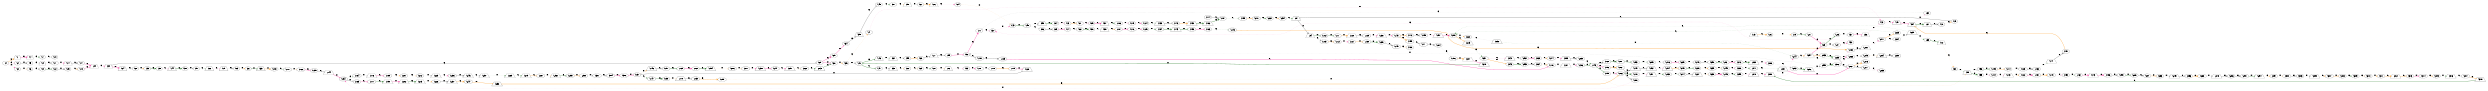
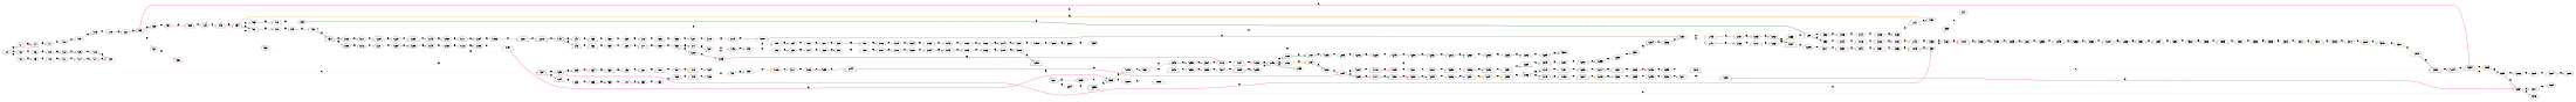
  strict digraph {
    rankdir=LR
    node [shape=octagon]
    edge [arrowhead=vee color=gray40 style=bold]
    S1 [shape=trapezium]
    S0
    S2
    S3
    S4 [shape=trapezium]
    S5
    S6 [shape=ellipse]
    S7 [shape=ellipse]
    S8 [shape=trapezium]
    S9
    S10 [shape=ellipse]
    S11
    S12 [shape=ellipse]
    S13 [shape=trapezium]
    S14 [shape=trapezium]
    S15 [shape=ellipse]
    S16 [shape=ellipse]
    S17
    S18
    S19 [shape=ellipse]
    S20 [shape=trapezium]
    S21
    S22 [shape=trapezium]
    S23
    S24 [shape=trapezium]
    S25
    S26 [shape=ellipse]
    S27
    S28 [shape=ellipse]
    S29
    S30
    S31 [shape=ellipse]
    S32
    S33
    S34
    S35 [shape=ellipse]
    S36 [shape=trapezium]
    S37 [shape=ellipse]
    S38 [shape=ellipse]
    S39 [shape=trapezium]
    S40
    S41
    S42
    S43 [shape=ellipse]
    S44 [shape=trapezium]
    S45
    S46 [shape=trapezium]
    S47
    S48 [shape=trapezium]
    S49
    S50 [shape=ellipse]
    S51
    S52 [shape=trapezium]
    S53 [shape=trapezium]
    S54 [shape=trapezium]
    S55 [shape=trapezium]
    S56 [shape=ellipse]
    S57 [shape=ellipse]
    S58 [shape=trapezium]
    S59
    S60
    S61 [shape=trapezium]
    S62
    S63 [shape=ellipse]
    S64
    S65 [shape=ellipse]
    S66 [shape=trapezium]
    S67 [shape=ellipse]
    S68
    S69 [shape=ellipse]
    S70
    S71
    S72 [shape=trapezium]
    S73
    S74 [shape=ellipse]
    S75 [shape=trapezium]
    S76 [shape=trapezium]
    S77 [shape=trapezium]
    S78 [shape=ellipse]
    S79 [shape=ellipse]
    S80 [shape=ellipse]
    S81
    S82
    S83 [shape=ellipse]
    S84 [shape=ellipse]
    S85 [shape=ellipse]
    S86 [shape=trapezium]
    S87 [shape=trapezium]
    S88 [shape=trapezium]
    S89 [shape=ellipse]
    S90 [shape=ellipse]
    S91 [shape=ellipse]
    S92 [shape=ellipse]
    S93
    S94 [shape=trapezium]
    S95 [shape=ellipse]
    S96
    S97 [shape=trapezium]
    S98 [shape=trapezium]
    S99 [shape=trapezium]
    S100
    S101
    S102 [shape=ellipse]
    S103
    S104 [shape=ellipse]
    S105
    S106
    S107 [shape=ellipse]
    S108 [shape=ellipse]
    S109
    S110 [shape=ellipse]
    S111 [shape=ellipse]
    S112 [shape=ellipse]
    S113 [shape=trapezium]
    S114 [shape=ellipse]
    S115 [shape=ellipse]
    S116
    S117
    S118
    S119 [shape=ellipse]
    S120 [shape=trapezium]
    S121 [shape=ellipse]
    S122
    S123
    S124 [shape=ellipse]
    S125 [shape=ellipse]
    S126
    S127 [shape=trapezium]
    S128 [shape=trapezium]
    S129
    S130
    S131
    S132 [shape=ellipse]
    S133 [shape=trapezium]
    S134
    S135 [shape=ellipse]
    S136
    S137 [shape=ellipse]
    S138 [shape=trapezium]
    S139 [shape=ellipse]
    S140
    S141 [shape=trapezium]
    S142 [shape=ellipse]
    S143 [shape=trapezium]
    S144 [shape=trapezium]
    S145 [shape=ellipse]
    S146 [shape=trapezium]
    S147
    S148
    S149
    S150 [shape=ellipse]
    S151 [shape=ellipse]
    S152 [shape=trapezium]
    S153
    S154
    S155 [shape=ellipse]
    S156 [shape=ellipse]
    S168
    S157 [shape=ellipse]
    S158 [shape=ellipse]
    S159
    S160 [shape=ellipse]
    S161 [shape=ellipse]
    S162 [shape=trapezium]
    S163 [shape=ellipse]
    S164
    S165 [shape=ellipse]
    S166 [shape=ellipse]
    S167
    S169 [shape=ellipse]
    S170 [shape=trapezium]
    S171
    S172 [shape=ellipse]
    S173 [shape=trapezium]
    S174 [shape=ellipse]
    S175
    S176 [shape=trapezium]
    S177
    S178
    S179 [shape=trapezium]
    S180 [shape=ellipse]
    S181
    S182 [shape=ellipse]
    S183
    S184 [shape=ellipse]
    S185
    S186
    S187 [shape=ellipse]
    S188
    S189
    S190 [shape=trapezium]
    S191 [shape=trapezium]
    S192 [shape=trapezium]
    S193
    S194 [shape=trapezium]
    S195
    S196
    S197 [shape=trapezium]
    S198
    S199
    S200 [shape=trapezium]
    S201 [shape=ellipse]
    S202 [shape=trapezium]
    S203
    S204 [shape=trapezium]
    S205
    S206
    S207 [shape=trapezium]
    S208 [shape=ellipse]
    S209 [shape=ellipse]
    S210
    S211
    S212 [shape=ellipse]
    S213 [shape=trapezium]
    S214 [shape=ellipse]
    S215
    S216
    S217
    S218 [shape=trapezium]
    S219 [shape=trapezium]
    S220 [shape=ellipse]
    S221 [shape=ellipse]
    S222 [shape=ellipse]
    S223 [shape=ellipse]
    S224 [shape=ellipse]
    S225 [shape=trapezium]
    S226
    S227 [shape=trapezium]
    S228 [shape=ellipse]
    S229 [shape=ellipse]
    S230 [shape=trapezium]
    S231
    S232 [shape=trapezium]
    S233 [shape=ellipse]
    S234 [shape=ellipse]
    S235 [shape=trapezium]
    S236
    S237 [shape=trapezium]
    S238 [shape=ellipse]
    S239
    S240 [shape=ellipse]
    S241
    S242 [shape=trapezium]
    S243 [shape=ellipse]
    S244
    S245 [shape=trapezium]
    S246 [shape=trapezium]
    S247
    S248 [shape=ellipse]
    S249
    S250
    S251 [shape=trapezium]
    S252
    S253 [shape=ellipse]
    S254 [shape=trapezium]
    S255
    S256 [shape=ellipse]
    S257 [shape=trapezium]
    S258 [shape=trapezium]
    S259
    S260
    S261 [shape=ellipse]
    S262
    S263 [shape=ellipse]
    S264 [shape=ellipse]
    S265 [shape=ellipse]
    S266
    S267
    S268
    S269 [shape=trapezium]
    S270 [shape=trapezium]
    S271
    S272
    S273 [shape=trapezium]
    S274
    S275 [shape=ellipse]
    S276
    S277
    S278 [shape=trapezium]
    S279 [shape=trapezium]
    S280 [shape=trapezium]
    S281 [shape=trapezium]
    S282 [shape=trapezium]
    S283 [shape=trapezium]
    S284 [shape=trapezium]
    S285 [shape=ellipse]
    S286 [shape=ellipse]
    S287
    S288 [shape=ellipse]
    S289
    S290
    S291
    S292 [shape=trapezium]
    S293 [shape=ellipse]
    S294 [shape=trapezium]
    S295
    S296 [shape=trapezium]
    S297 [shape=ellipse]
    S298
    S299 [shape=ellipse]
    S300
    S301
    S302
    S303 [shape=ellipse]
    S304
    S305 [shape=trapezium]
    S306
    S307
    S308 [shape=ellipse]
    S309 [shape=ellipse]
    S310 [shape=ellipse]
    S311 [shape=ellipse]
    S312 [shape=trapezium]
    S313 [shape=ellipse]
    S314
    S315 [shape=ellipse]
    S316 [shape=trapezium]
    S317
    S318 [shape=trapezium]
    S1 -> S4 [color=deeppink label=G]
    S0 -> S1 [color=darkorange label=C]
    S0 -> S2 [arrowhead=odot color=deeppink label=G style=dotted]
    S0 -> S3 [color=deeppink label=A style=dotted]
    S2 -> S5 [label=A]
    S3 -> S6 [arrowhead=odot color=darkorange label=A style=dotted]
    S4 -> S7 [color=darkgreen label=G style=dotted]
    S5 -> S8 [arrowhead=odot label=G style=dotted]
    S6 -> S9 [label=G style=dotted]
    S7 -> S10 [arrowhead=odot label=C style=dotted]
    S8 -> S11 [label=G style=dotted]
    S9 -> S12 [arrowhead=odot color=darkgreen label=G]
+   S10 -> S13 [arrowhead=odot color=darkorange label=T]
    S11 -> S14 [color=deeppink label=T style=dotted]
    S12 -> S15 [label=T]
    S13 -> S16 [color=darkorange label=C]
    S14 -> S17 [label=C]
    S15 -> S18 [color=darkorange label=C style=dotted]
    S16 -> S19 [color=darkorange label=T style=dotted]
    S17 -> S20 [color=deeppink label=C]
    S18 -> S20 [arrowhead=odot color=deeppink label=C]
    S19 -> S21 [arrowhead=odot color=darkgreen label=C]
    S20 -> S22 [color=deeppink label=C style=dotted]
    S21 -> S23 [color=deeppink label=G]
    S22 -> S24 [color=deeppink label=A]
    S22 -> S25 [arrowhead=odot label=G]
    S23 -> S26 [arrowhead=odot color=darkgreen label=A]
    S23 -> S27 [label=T style=dotted]
    S24 -> S28 [arrowhead=odot label=G style=dotted]
    S25 -> S29 [color=deeppink label=G]
    S25 -> S30 [arrowhead=odot color=deeppink label=A]
    S26 -> S31 [arrowhead=odot label=A style=dotted]
    S27 -> S32 [color=deeppink label=G style=dotted]
    S28 -> S33 [color=darkorange label=A style=dotted]
    S29 -> S34 [arrowhead=odot color=deeppink label=A]
    S30 -> S35 [color=darkorange label=A style=dotted]
    S31 -> S36 [arrowhead=odot color=deeppink label=G]
    S32 -> S37 [color=deeppink label=G style=dotted]
    S33 -> S38 [color=darkgreen label=G]
    S34 -> S39 [arrowhead=odot label=G]
    S35 -> S40 [label=A style=dotted]
    S35 -> S41 [color=darkorange label=G style=dotted]
    S36 -> S42 [arrowhead=odot color=deeppink label=T style=dotted]
    S37 -> S43 [color=deeppink label=T style=dotted]
    S38 -> S44 [arrowhead=odot color=deeppink label=C style=dotted]
    S39 -> S45 [arrowhead=odot label=G]
    S40 -> S46 [arrowhead=odot color=darkgreen label=G]
    S40 -> S47 [arrowhead=odot color=darkgreen label=C]
    S41 -> S42 [color=deeppink label=T style=dotted]
    S42 -> S48 [color=deeppink label=C style=dotted]
    S43 -> S49 [arrowhead=odot color=darkgreen label=A]
    S44 -> S50 [color=darkgreen label=C]
    S45 -> S51 [color=darkgreen label=C style=dotted]
    S46 -> S52 [arrowhead=odot color=darkgreen label=T style=dotted]
    S47 -> S53 [label=C style=dotted]
    S48 -> S54 [arrowhead=odot color=deeppink label=G]
    S49 -> S55 [label=T style=dotted]
    S49 -> S56 [arrowhead=odot label=C style=dotted]
    S50 -> S57 [label=A style=dotted]
    S51 -> S58 [arrowhead=odot color=darkorange label=G style=dotted]
    S52 -> S59 [label=G style=dotted]
    S53 -> S60 [arrowhead=odot color=darkorange label=C style=dotted]
    S54 -> S61 [color=darkgreen label=C]
    S54 -> S62 [arrowhead=odot color=deeppink label=T style=dotted]
    S54 -> S63 [color=darkgreen label=A style=dotted]
    S55 -> S64 [color=darkgreen label=G]
    S56 -> S65 [label=C]
    S57 -> S66 [arrowhead=odot color=darkgreen label=C style=dotted]
    S58 -> S67 [arrowhead=odot label=T style=dotted]
    S59 -> S68 [arrowhead=odot color=darkorange label=T]
    S60 -> S69 [arrowhead=odot color=darkorange label=C style=dotted]
    S61 -> S70 [label=G]
    S62 -> S71 [arrowhead=odot label=G style=dotted]
    S63 -> S72 [arrowhead=odot color=darkgreen label=G]
    S64 -> S73 [arrowhead=odot color=deeppink label=A style=dotted]
    S65 -> S74 [arrowhead=odot color=deeppink label=G]
    S66 -> S75 [arrowhead=odot color=deeppink label=G style=dotted]
    S67 -> S76 [color=darkorange label=G]
    S68 -> S77 [arrowhead=odot label=C]
    S69 -> S78 [color=darkgreen label=G style=dotted]
    S70 -> S79 [color=darkorange label=G style=dotted]
    S71 -> S37 [arrowhead=odot color=deeppink label=G style=dotted]
    S72 -> S80 [color=darkorange label=G style=dotted]
    S73 -> S81 [arrowhead=odot color=darkorange label=G]
    S74 -> S82 [arrowhead=odot label=G style=dotted]
    S75 -> S83 [label=G style=dotted]
    S76 -> S84 [color=deeppink label=G style=dotted]
    S77 -> S85 [arrowhead=odot label=G]
    S78 -> S86 [arrowhead=odot color=darkorange label=A style=dotted]
    S79 -> S87 [arrowhead=odot label=C]
-   S80 -> S88 [arrowhead=odot color=darkgreen label=T style=dotted]
+   S80 -> S88 [arrowhead=odot color=darkgreen label=T]
    S81 -> S89 [arrowhead=odot color=deeppink label=C style=dotted]
    S82 -> S90 [color=darkgreen label=T]
    S83 -> S91 [color=darkorange label=T style=dotted]
    S84 -> S43 [arrowhead=odot color=darkorange label=T style=dotted]
    S85 -> S92 [arrowhead=odot color=deeppink label=T]
    S86 -> S93 [arrowhead=odot color=deeppink label=C style=dotted]
    S87 -> S94 [label=T]
    S88 -> S95 [color=darkgreen label=G]
    S88 -> S96 [arrowhead=odot label=A style=dotted]
    S89 -> S97 [color=deeppink label=G]
    S90 -> S98 [arrowhead=odot label=G style=dotted]
    S91 -> S99 [arrowhead=odot color=darkgreen label=T]
    S92 -> S71 [color=deeppink label=G]
    S92 -> S100 [arrowhead=odot label=C]
    S93 -> S101 [color=deeppink label=T style=dotted]
    S94 -> S102 [arrowhead=odot color=darkgreen label=A]
    S94 -> S103 [label=G style=dotted]
    S95 -> S104 [arrowhead=odot color=deeppink label=T style=dotted]
    S96 -> S105 [arrowhead=odot color=darkgreen label=T]
    S97 -> S106 [color=darkgreen label=G style=dotted]
    S98 -> S107 [color=darkorange label=G style=dotted]
    S99 -> S108 [color=darkorange label=A]
    S100 -> S109 [label=G]
    S101 -> S110 [arrowhead=odot label=A style=dotted]
    S102 -> S111 [arrowhead=odot color=darkgreen label=T]
    S103 -> S112 [arrowhead=odot color=darkorange label=G]
    S104 -> S113 [arrowhead=odot color=deeppink label=C style=dotted]
    S105 -> S114 [arrowhead=odot color=darkorange label=A]
    S106 -> S115 [arrowhead=odot color=deeppink label=T style=dotted]
    S107 -> S116 [arrowhead=odot color=deeppink label=T]
    S108 -> S117 [arrowhead=odot color=darkgreen label=C style=dotted]
    S109 -> S118 [arrowhead=odot color=deeppink label=G]
    S110 -> S119 [arrowhead=odot color=darkorange label=G]
    S111 -> S120 [color=darkorange label=A]
    S112 -> S121 [color=deeppink label=A style=dotted]
    S113 -> S122 [color=darkorange label=C style=dotted]
    S114 -> S123 [arrowhead=odot label=A style=dotted]
    S115 -> S124 [color=deeppink label=C style=dotted]
    S116 -> S125 [color=deeppink label=T style=dotted]
    S117 -> S126 [arrowhead=odot color=darkorange label=T style=dotted]
    S118 -> S127 [arrowhead=odot label=A style=dotted]
    S119 -> S128 [arrowhead=odot color=deeppink label=A]
    S120 -> S129 [arrowhead=odot label=G]
    S121 -> S130 [arrowhead=odot color=darkorange label=A]
    S122 -> S131 [color=deeppink label=C]
    S123 -> S132 [label=G]
    S124 -> S133 [arrowhead=odot color=darkgreen label=G style=dotted]
    S125 -> S134 [color=darkgreen label=A style=dotted]
    S126 -> S135 [arrowhead=odot color=deeppink label=G]
    S127 -> S136 [color=deeppink label=A style=dotted]
    S128 -> S137 [arrowhead=odot label=A]
    S129 -> S138 [color=deeppink label=T style=dotted]
    S130 -> S139 [color=darkgreen label=T]
    S131 -> S140 [color=darkorange label=T]
    S132 -> S141 [arrowhead=odot color=darkgreen label=T style=dotted]
    S133 -> S142 [arrowhead=odot label=C]
    S134 -> S143 [color=darkgreen label=G]
    S135 -> S144 [arrowhead=odot label=C]
    S136 -> S145 [arrowhead=odot color=darkgreen label=C]
    S137 -> S146 [color=darkorange label=T style=dotted]
    S137 -> S147 [color=darkgreen label=C style=dotted]
    S138 -> S148 [color=deeppink label=A style=dotted]
    S139 -> S149 [label=G]
    S140 -> S150 [arrowhead=odot color=deeppink label=G style=dotted]
    S141 -> S151 [label=C]
    S142 -> S152 [color=darkorange label=A]
    S143 -> S153 [arrowhead=odot color=darkgreen label=A]
    S144 -> S154 [arrowhead=odot color=deeppink label=A]
    S145 -> S155 [arrowhead=odot color=darkgreen label=A]
    S145 -> S156 [arrowhead=odot color=deeppink label=T]
    S145 -> S168 [label=A]
    S146 -> S157 [arrowhead=odot label=C]
    S147 -> S158 [color=darkgreen label=G]
    S148 -> S159 [color=darkorange label=G]
    S149 -> S160 [arrowhead=odot color=darkorange label=G style=dotted]
    S150 -> S161 [arrowhead=odot color=darkgreen label=T style=dotted]
    S151 -> S54 [arrowhead=odot color=darkorange label=G]
    S152 -> S162 [color=darkgreen label=C]
    S153 -> S163 [arrowhead=odot color=deeppink label=A]
    S154 -> S164 [arrowhead=odot color=darkgreen label=G style=dotted]
    S154 -> S165 [arrowhead=odot label=A]
    S155 -> S166 [color=deeppink label=G style=dotted]
    S156 -> S167 [color=darkorange label=G]
    S168 -> S181 [color=darkgreen label=C]
    S157 -> S169 [arrowhead=odot color=darkgreen label=G]
    S158 -> S170 [arrowhead=odot color=darkorange label=A style=dotted]
    S159 -> S171 [label=C style=dotted]
-   S148 -> S172 [arrowhead=odot color=darkorange label=G]
+   S160 -> S172 [arrowhead=odot color=darkorange label=G]
    S161 -> S173 [color=deeppink label=C]
-   S162 -> S187 [color=darkgreen label=G]
+   S162 -> S174 [color=darkgreen label=G]
    S163 -> S175 [arrowhead=odot color=darkgreen label=G style=dotted]
    S164 -> S176 [arrowhead=odot label=A style=dotted]
    S165 -> S177 [arrowhead=odot color=deeppink label=C]
    S166 -> S178 [color=darkgreen label=G]
    S166 -> S179 [label=C]
    S167 -> S180 [label=C]
    S169 -> S182 [color=deeppink label=G]
    S170 -> S183 [arrowhead=odot label=G]
    S171 -> S184 [label=C]
    S172 -> S185 [label=G]
    S173 -> S186 [color=deeppink label=C]
    S174 -> S187 [label=C]
    S175 -> S188 [color=darkorange label=G]
    S176 -> S189 [arrowhead=odot color=deeppink label=C]
    S177 -> S190 [color=darkgreen label=C]
    S178 -> S191 [arrowhead=odot color=deeppink label=A style=dotted]
    S179 -> S192 [arrowhead=odot label=C]
    S180 -> S154 [color=deeppink label=A style=dotted]
    S181 -> S193 [arrowhead=odot color=darkgreen label=A]
    S182 -> S194 [color=darkgreen label=G]
    S183 -> S195 [color=darkorange label=G]
    S184 -> S196 [arrowhead=odot label=G style=dotted]
    S185 -> S197 [arrowhead=odot color=deeppink label=T style=dotted]
    S186 -> S198 [label=T]
    S187 -> S199 [arrowhead=odot color=darkgreen label=G style=dotted]
    S188 -> S200 [label=G]
    S189 -> S201 [color=darkorange label=G style=dotted]
    S190 -> S202 [color=deeppink label=A]
    S191 -> S203 [color=darkgreen label=A style=dotted]
    S192 -> S204 [arrowhead=odot color=deeppink label=G style=dotted]
    S193 -> S205 [arrowhead=odot color=darkgreen label=A style=dotted]
    S194 -> S206 [arrowhead=odot color=darkorange label=T style=dotted]
    S195 -> S88 [arrowhead=odot color=darkorange label=T style=dotted]
    S196 -> S207 [color=darkorange label=A]
    S197 -> S208 [color=deeppink label=C]
    S198 -> S209 [arrowhead=odot color=darkgreen label=A]
    S199 -> S210 [arrowhead=odot color=darkorange label=C]
    S200 -> S211 [color=deeppink label=G style=dotted]
    S201 -> S212 [arrowhead=odot color=darkorange label=G style=dotted]
    S202 -> S213 [color=darkgreen label=G]
    S203 -> S214 [arrowhead=odot color=darkgreen label=T style=dotted]
    S204 -> S215 [arrowhead=odot color=darkorange label=T]
    S205 -> S216 [arrowhead=odot label=C style=dotted]
    S206 -> S217 [arrowhead=odot color=darkorange label=A style=dotted]
    S207 -> S218 [arrowhead=odot color=deeppink label=A]
    S208 -> S219 [arrowhead=odot color=darkorange label=C]
    S208 -> S220 [color=darkorange label=T style=dotted]
    S209 -> S221 [label=C]
    S210 -> S222 [color=darkgreen label=G style=dotted]
    S211 -> S223 [arrowhead=odot color=darkorange label=T]
    S211 -> S224 [arrowhead=odot label=G style=dotted]
    S212 -> S225 [label=A style=dotted]
    S213 -> S226 [color=darkorange label=A style=dotted]
    S214 -> S227 [arrowhead=odot label=A]
    S215 -> S228 [arrowhead=odot color=darkgreen label=C]
    S216 -> S229 [arrowhead=odot color=deeppink label=G]
    S217 -> S230 [color=deeppink label=T style=dotted]
    S218 -> S40 [arrowhead=odot color=darkgreen label=A]
    S219 -> S231 [color=darkgreen label=G style=dotted]
    S220 -> S232 [arrowhead=odot label=C style=dotted]
    S221 -> S233 [arrowhead=odot color=darkorange label=T]
    S222 -> S234 [color=darkorange label=G style=dotted]
    S223 -> S208 [color=darkgreen label=C style=dotted]
    S224 -> S235 [label=T style=dotted]
    S225 -> S236 [color=deeppink label=C style=dotted]
    S226 -> S237 [label=A]
    S227 -> S238 [arrowhead=odot color=darkorange label=G style=dotted]
    S228 -> S239 [color=darkorange label=C style=dotted]
    S229 -> S240 [arrowhead=odot label=A style=dotted]
    S230 -> S241 [arrowhead=odot color=deeppink label=C]
    S231 -> S242 [arrowhead=odot color=deeppink label=C style=dotted]
    S231 -> S243 [arrowhead=odot color=darkorange label=T]
    S232 -> S244 [arrowhead=odot color=darkgreen label=T style=dotted]
    S233 -> S245 [label=A style=dotted]
    S234 -> S87 [color=darkgreen label=C style=dotted]
    S235 -> S208 [color=darkgreen label=C style=dotted]
    S236 -> S246 [label=A]
    S237 -> S247 [color=darkorange label=C]
    S238 -> S248 [color=deeppink label=T]
    S239 -> S249 [arrowhead=odot color=darkorange label=T style=dotted]
    S240 -> S250 [arrowhead=odot label=A]
    S241 -> S251 [color=deeppink label=C style=dotted]
    S242 -> S252 [arrowhead=odot label=C style=dotted]
    S243 -> S253 [color=darkgreen label=C]
    S244 -> S254 [color=darkorange label=C style=dotted]
    S244 -> S255 [arrowhead=odot color=darkgreen label=G style=dotted]
    S245 -> S256 [arrowhead=odot label=C]
    S246 -> S257 [label=C style=dotted]
    S247 -> S258 [arrowhead=odot color=darkorange label=A]
    S248 -> S259 [color=darkgreen label=C style=dotted]
    S249 -> S260 [arrowhead=odot color=deeppink label=C style=dotted]
    S250 -> S261 [arrowhead=odot color=darkgreen label=A]
    S251 -> S262 [arrowhead=odot color=darkorange label=C style=dotted]
    S252 -> S263 [arrowhead=odot color=deeppink label=G]
    S253 -> S264 [label=G]
    S254 -> S23 [arrowhead=odot color=deeppink label=G]
    S254 -> S265 [arrowhead=odot color=darkorange label=T]
    S255 -> S266 [color=deeppink label=A style=dotted]
    S255 -> S267 [arrowhead=odot label=T]
    S256 -> S268 [color=darkorange label=C]
    S257 -> S269 [color=darkgreen label=A style=dotted]
    S258 -> S166 [arrowhead=odot color=darkorange label=G]
    S259 -> S270 [arrowhead=odot color=deeppink label=T style=dotted]
    S260 -> S271 [color=darkgreen label=T style=dotted]
    S261 -> S272 [arrowhead=odot color=deeppink label=A]
    S262 -> S273 [color=darkgreen label=G style=dotted]
    S263 -> S274 [color=darkorange label=G style=dotted]
    S264 -> S118 [color=darkorange label=G style=dotted]
    S265 -> S255 [color=darkgreen label=G]
    S266 -> S275 [label=G style=dotted]
    S267 -> S276 [color=darkorange label=A]
    S267 -> S277 [arrowhead=odot label=C]
    S268 -> S278 [label=A style=dotted]
    S269 -> S279 [color=darkgreen label=C style=dotted]
    S270 -> S280 [color=deeppink label=C style=dotted]
    S271 -> S281 [arrowhead=odot color=darkgreen label=G style=dotted]
    S272 -> S282 [color=darkgreen label=C]
    S273 -> S30 [arrowhead=odot color=darkgreen label=A]
    S274 -> S283 [color=deeppink label=A style=dotted]
    S275 -> S284 [arrowhead=odot color=darkorange label=T style=dotted]
    S277 -> S285 [arrowhead=odot color=deeppink label=G style=dotted]
    S278 -> S286 [label=G]
    S279 -> S287 [arrowhead=odot color=darkorange label=C]
    S280 -> S244 [color=deeppink label=T style=dotted]
    S281 -> S267 [arrowhead=odot color=deeppink label=T]
    S282 -> S288 [color=deeppink label=A style=dotted]
    S283 -> S289 [label=A]
    S284 -> S290 [label=A]
    S285 -> S92 [label=T style=dotted]
    S286 -> S291 [label=G]
    S287 -> S292 [arrowhead=odot color=darkorange label=T style=dotted]
    S288 -> S293 [label=G style=dotted]
    S289 -> S145 [color=darkgreen label=C style=dotted]
    S291 -> S294 [arrowhead=odot color=darkgreen label=A]
    S292 -> S295 [arrowhead=odot color=darkgreen label=C]
    S293 -> S296 [color=darkgreen label=A]
    S294 -> S297 [color=darkorange label=G style=dotted]
    S295 -> S298 [arrowhead=odot color=darkorange label=T]
    S296 -> S299 [label=A style=dotted]
    S297 -> S300 [arrowhead=odot color=darkorange label=A style=dotted]
    S298 -> S301 [label=A style=dotted]
    S299 -> S302 [color=darkgreen label=G]
    S300 -> S303 [arrowhead=odot label=G]
    S301 -> S304 [label=G style=dotted]
    S302 -> S188 [arrowhead=odot color=deeppink label=G style=dotted]
    S303 -> S305 [label=T style=dotted]
    S304 -> S306 [arrowhead=odot color=deeppink label=A]
    S305 -> S307 [color=darkorange label=C style=dotted]
    S306 -> S137 [arrowhead=odot color=deeppink label=A]
    S307 -> S308 [arrowhead=odot color=darkorange label=A]
    S308 -> S309 [color=darkgreen label=G style=dotted]
    S309 -> S310 [arrowhead=odot color=darkorange label=G style=dotted]
    S310 -> S311 [color=darkorange label=A style=dotted]
    S311 -> S312 [color=darkorange label=C]
    S312 -> S313 [arrowhead=odot color=darkorange label=C]
    S313 -> S314 [arrowhead=odot color=deeppink label=A]
    S314 -> S315 [color=darkorange label=G style=dotted]
    S315 -> S316 [color=darkgreen label=T style=dotted]
    S316 -> S317 [arrowhead=odot label=C style=dotted]
    S317 -> S318 [arrowhead=odot color=darkorange label=T]
    S318 -> S280 [arrowhead=odot color=darkgreen label=C]
  }
